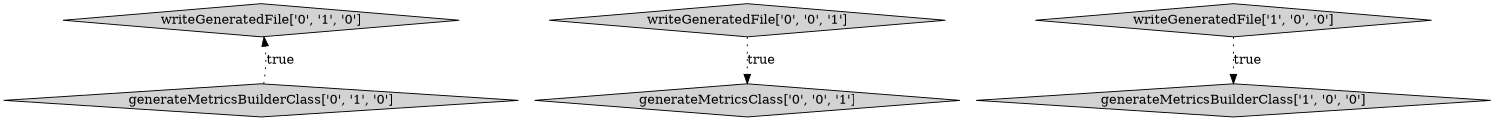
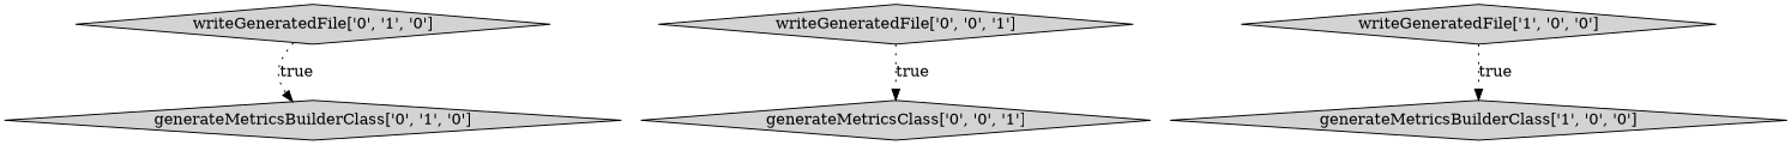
  digraph {
    node [fillcolor=lightgray shape=diamond style=filled]
    edge [style=dotted]
    n1 [label="writeGeneratedFile['0', '1', '0']"]
    n2 [label="generateMetricsClass['0', '0', '1']"]
    n3 [label="writeGeneratedFile['0', '0', '1']"]
    n4 [label="generateMetricsBuilderClass['1', '0', '0']"]
    n5 [label="writeGeneratedFile['1', '0', '0']"]
    n6 [label="generateMetricsBuilderClass['0', '1', '0']"]
    n3 -> n2 [label=true]
    n5 -> n4 [label=true]
-   n6 -> n1 [label=true]
+   n1 -> n6 [label=true]
  }
